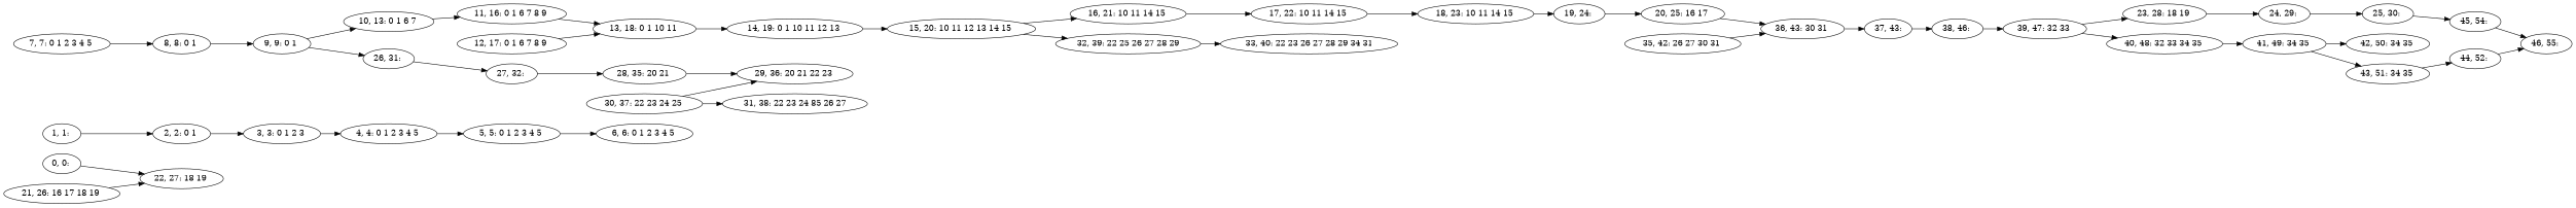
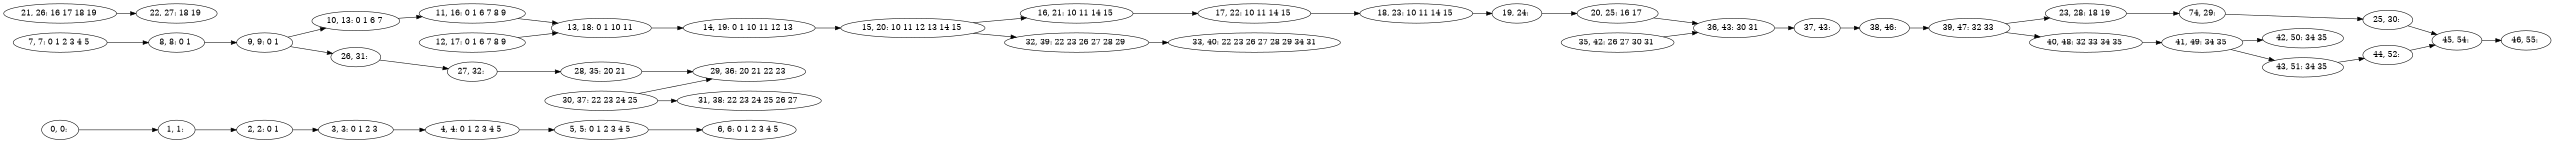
  digraph {
    rankdir=LR
    n1 [label="0, 0: "]
    n2 [label="1, 1: "]
    n3 [label="2, 2: 0 1 "]
    n4 [label="3, 3: 0 1 2 3 "]
    n5 [label="4, 4: 0 1 2 3 4 5 "]
    n6 [label="5, 5: 0 1 2 3 4 5 "]
    n7 [label="6, 6: 0 1 2 3 4 5 "]
    n8 [label="7, 7: 0 1 2 3 4 5 "]
    n9 [label="8, 8: 0 1 "]
    n10 [label="9, 9: 0 1 "]
    n11 [label="10, 13: 0 1 6 7 "]
    n12 [label="26, 31: "]
    n13 [label="11, 16: 0 1 6 7 8 9 "]
    n14 [label="27, 32: "]
    n15 [label="13, 18: 0 1 10 11 "]
    n16 [label="12, 17: 0 1 6 7 8 9 "]
    n17 [label="14, 19: 0 1 10 11 12 13 "]
    n18 [label="15, 20: 10 11 12 13 14 15 "]
    n19 [label="16, 21: 10 11 14 15 "]
-   n20 [label="32, 39: 22 25 26 27 28 29"]
+   n20 [label="32, 39: 22 23 26 27 28 29 "]
    n21 [label="17, 22: 10 11 14 15 "]
    n22 [label="18, 23: 10 11 14 15 "]
    n23 [label="19, 24: "]
    n24 [label="20, 25: 16 17 "]
    n25 [label="36, 43: 30 31 "]
    n26 [label="21, 26: 16 17 18 19 "]
    n27 [label="22, 27: 18 19 "]
    n28 [label="23, 28: 18 19 "]
-   n29 [label="24, 29: "]
+   n29 [label="74, 29:"]
    n30 [label="25, 30: "]
    n31 [label="45, 54: "]
    n32 [label="46, 55: "]
    n33 [label="28, 35: 20 21 "]
    n34 [label="29, 36: 20 21 22 23 "]
    n35 [label="30, 37: 22 23 24 25 "]
-   n36 [label="31, 38: 22 23 24 85 26 27"]
+   n36 [label="31, 38: 22 23 24 25 26 27 "]
    n37 [label="33, 40: 22 23 26 27 28 29 34 31"]
    n38 [label="35, 42: 26 27 30 31 "]
    n39 [label="37, 43:"]
    n40 [label="38, 46: "]
    n41 [label="39, 47: 32 33 "]
    n42 [label="40, 48: 32 33 34 35 "]
    n43 [label="41, 49: 34 35 "]
    n44 [label="42, 50: 34 35 "]
    n45 [label="43, 51: 34 35 "]
    n46 [label="44, 52: "]
-   n1 -> n27
+   n1 -> n2
    n2 -> n3
    n3 -> n4
    n4 -> n5
    n5 -> n6
    n6 -> n7
    n8 -> n9
    n9 -> n10
    n10 -> n11
    n10 -> n12
    n11 -> n13
    n12 -> n14
    n13 -> n15
    n14 -> n33
    n15 -> n17
    n16 -> n15
    n17 -> n18
    n18 -> n19
    n18 -> n20
    n19 -> n21
    n20 -> n37
    n21 -> n22
    n22 -> n23
    n23 -> n24
    n24 -> n25
    n25 -> n39
    n26 -> n27
    n28 -> n29
    n29 -> n30
    n30 -> n31
    n31 -> n32
    n33 -> n34
    n35 -> n34
    n35 -> n36
    n38 -> n25
    n39 -> n40
    n40 -> n41
    n41 -> n28
    n41 -> n42
    n42 -> n43
    n43 -> n44
    n43 -> n45
    n45 -> n46
-   n46 -> n32
+   n46 -> n31
  }
